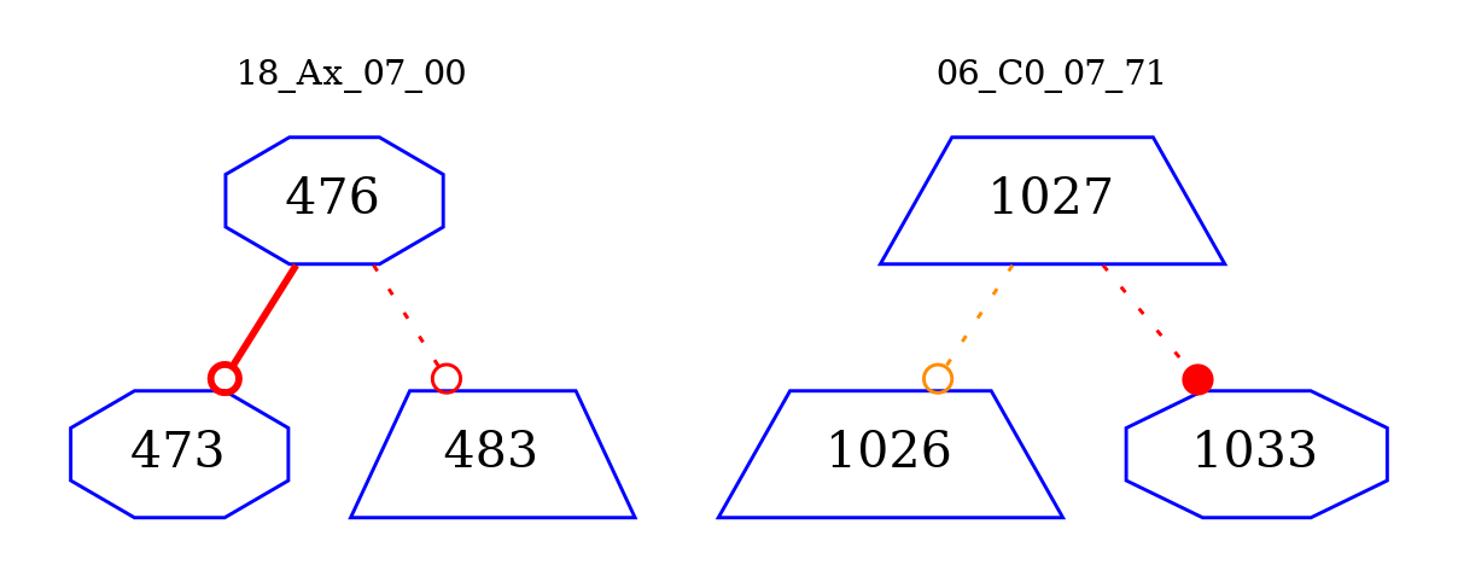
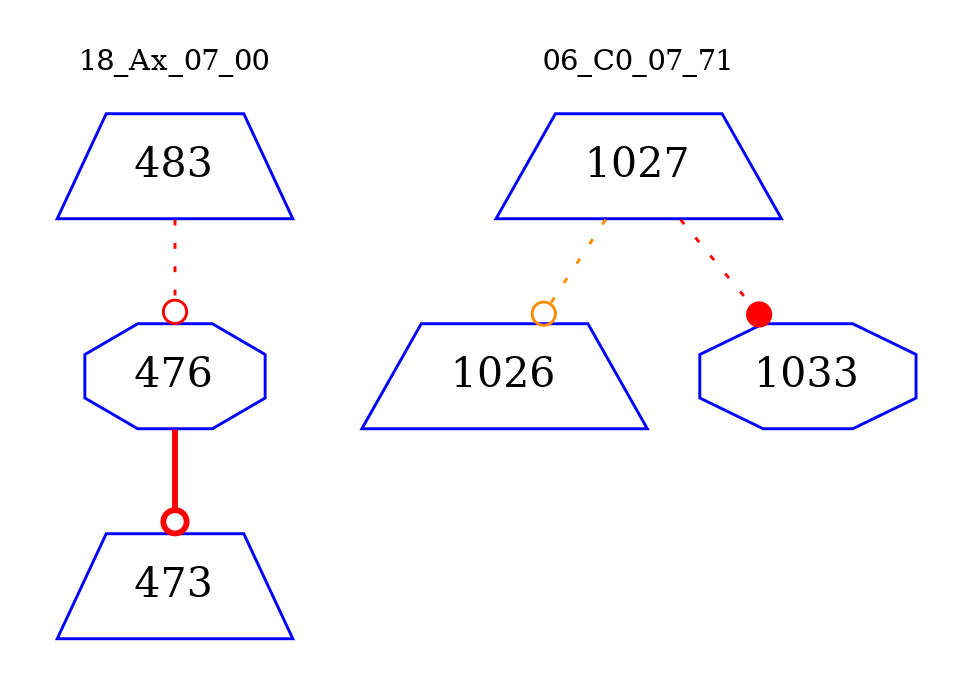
  digraph {
    node [color=blue shape=octagon]
    edge [arrowhead=odot color=red style=dotted]
    n1 [label=476]
-   n2 [label=473]
+   n2 [label=473 shape=trapezium]
    n3 [label=483 shape=trapezium]
    n4 [label=1027 shape=trapezium]
    n5 [label=1026 shape=trapezium]
    n6 [label=1033]
    subgraph cluster_1 {
      color=white
      fontsize=10
      label="18_Ax_07_00"
      n1
      n2
      n3
    }
    subgraph cluster_2 {
      color=white
      fontsize=10
      label="06_C0_07_71"
      n4
      n5
      n6
    }
    n1 -> n2 [style=bold]
-   n1 -> n3
+   n3 -> n1
    n4 -> n5 [color=darkorange]
    n4 -> n6 [arrowhead=dot]
  }
